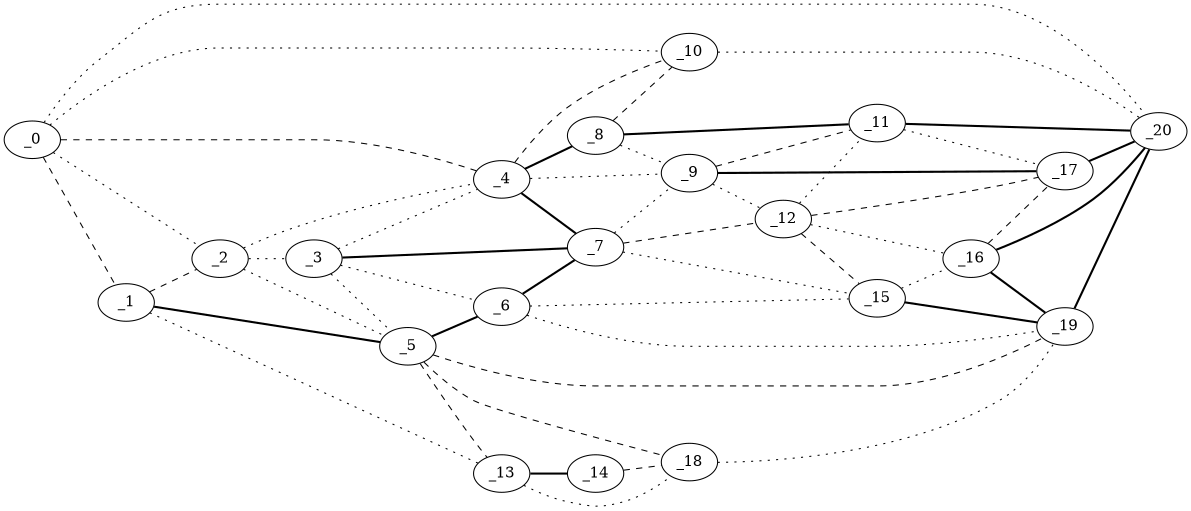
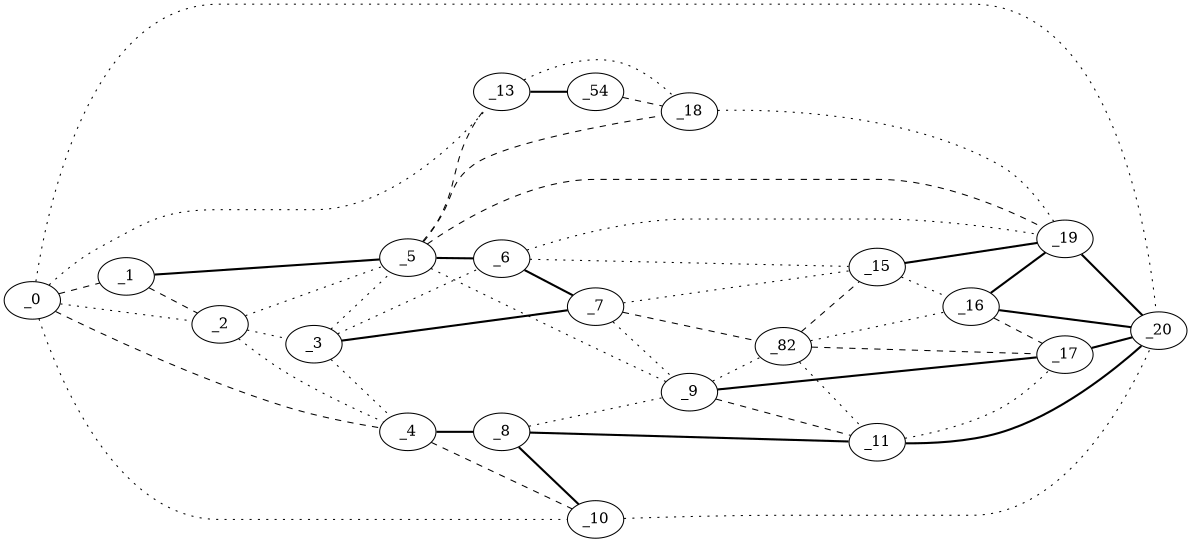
  graph {
    rankdir=LR
    node [x=93 y=27]
    edge [style=dotted valence=2]
    _0 [x=38 y=112]
    _1 [x=43]
    _2 [x=47 y=73]
    _4 [x=61 y=109]
    _10 [x=78 y=116]
    _20 [x=94 y=118]
    _5 [x=63 y=64]
    _13 [x=88]
    _3 [x=59 y=74]
    _7 [x=68 y=80]
    _8 [x=68 y=109]
    _9 [x=78 y=98]
    _6 [x=65 y=74]
    _18 [x=94 y=47]
    _19 [x=94 y=58]
-   _14 [y=34]
+   _14 [y=34 label=_54]
    _15 [y=82]
-   _12 [x=83 y=93]
+   _12 [x=83 y=93 label=_82]
    _11 [x=82 y=110]
    _17 [y=108]
    _16 [y=92]
    _0 -- _1 [style=dashed valence=1]
    _0 -- _2 [valence=1]
    _0 -- _4 [style=dashed]
    _0 -- _10 [valence=1]
    _0 -- _20 [valence=1]
    _1 -- _2 [style=dashed]
    _1 -- _5 [style=bold]
-   _1 -- _13 [valence=1]
+   _0 -- _13 [valence=1]
    _2 -- _4
    _2 -- _5
    _2 -- _3
    _4 -- _10 [style=dashed]
-   _4 -- _7 [style=bold]
    _4 -- _8 [style=bold valence=1]
-   _4 -- _9
+   _5 -- _9
    _10 -- _20
    _5 -- _13 [style=dashed]
    _5 -- _6 [style=bold valence=1]
    _5 -- _18 [style=dashed valence=1]
    _5 -- _19 [style=dashed]
    _13 -- _18
    _13 -- _14 [style=bold valence=1]
    _3 -- _4
    _3 -- _5 [valence=1]
    _3 -- _7 [style=bold]
    _3 -- _6
    _7 -- _9
    _7 -- _15
    _7 -- _12 [style=dashed]
-   _8 -- _10 [style=dashed]
+   _8 -- _10 [style=bold]
    _8 -- _9
    _8 -- _11 [style=bold valence=1]
    _9 -- _12 [valence=1]
    _9 -- _11 [style=dashed valence=1]
    _9 -- _17 [style=bold]
    _6 -- _7 [style=bold]
    _6 -- _19
    _6 -- _15
    _18 -- _19 [valence=1]
    _19 -- _20 [style=bold valence=1]
    _14 -- _18 [style=dashed valence=1]
    _15 -- _19 [style=bold]
    _15 -- _16 [valence=1]
    _12 -- _15 [style=dashed]
    _12 -- _11
    _12 -- _17 [style=dashed]
    _12 -- _16
    _11 -- _20 [style=bold valence=1]
    _11 -- _17
    _17 -- _20 [style=bold]
    _16 -- _20 [style=bold valence=1]
    _16 -- _19 [style=bold]
    _16 -- _17 [style=dashed valence=1]
  }
